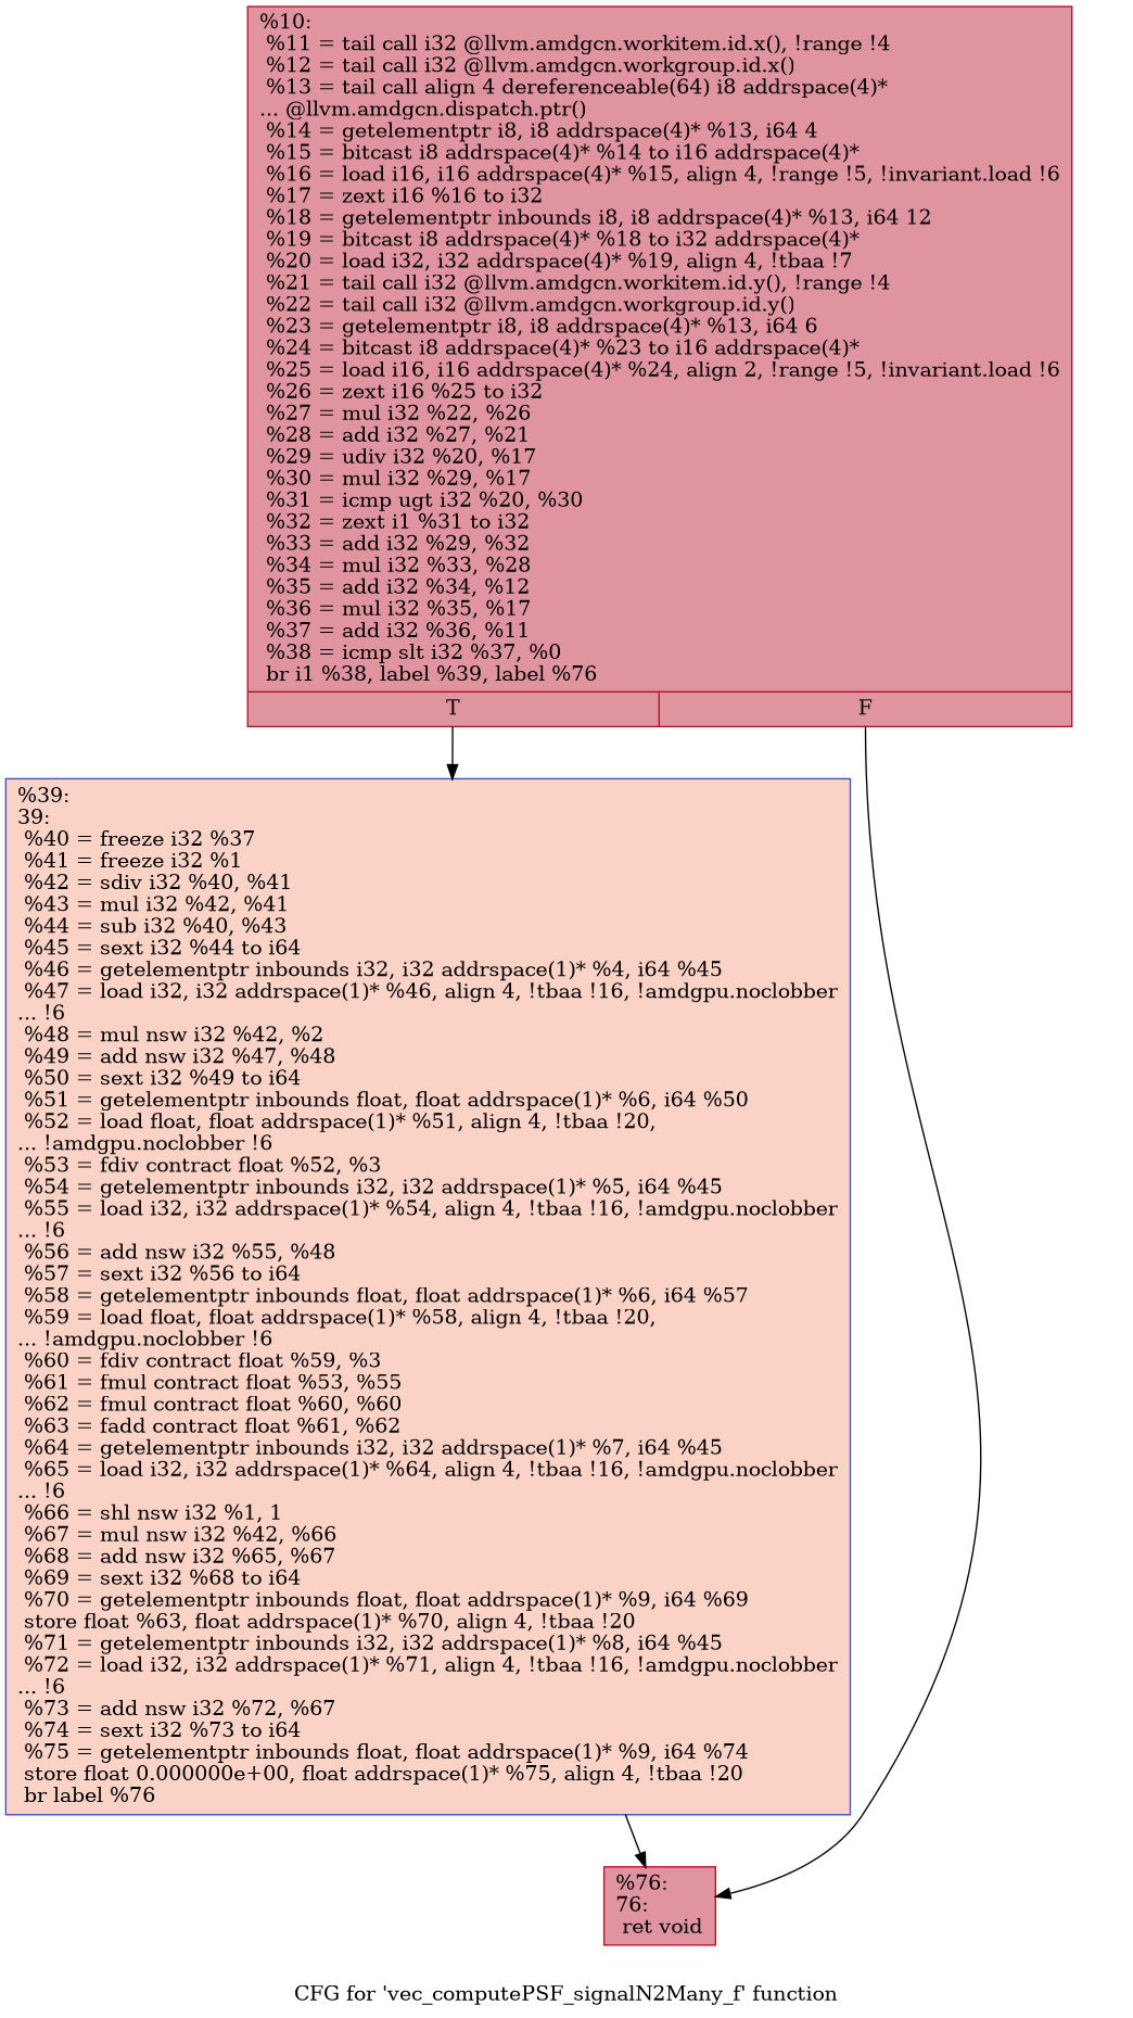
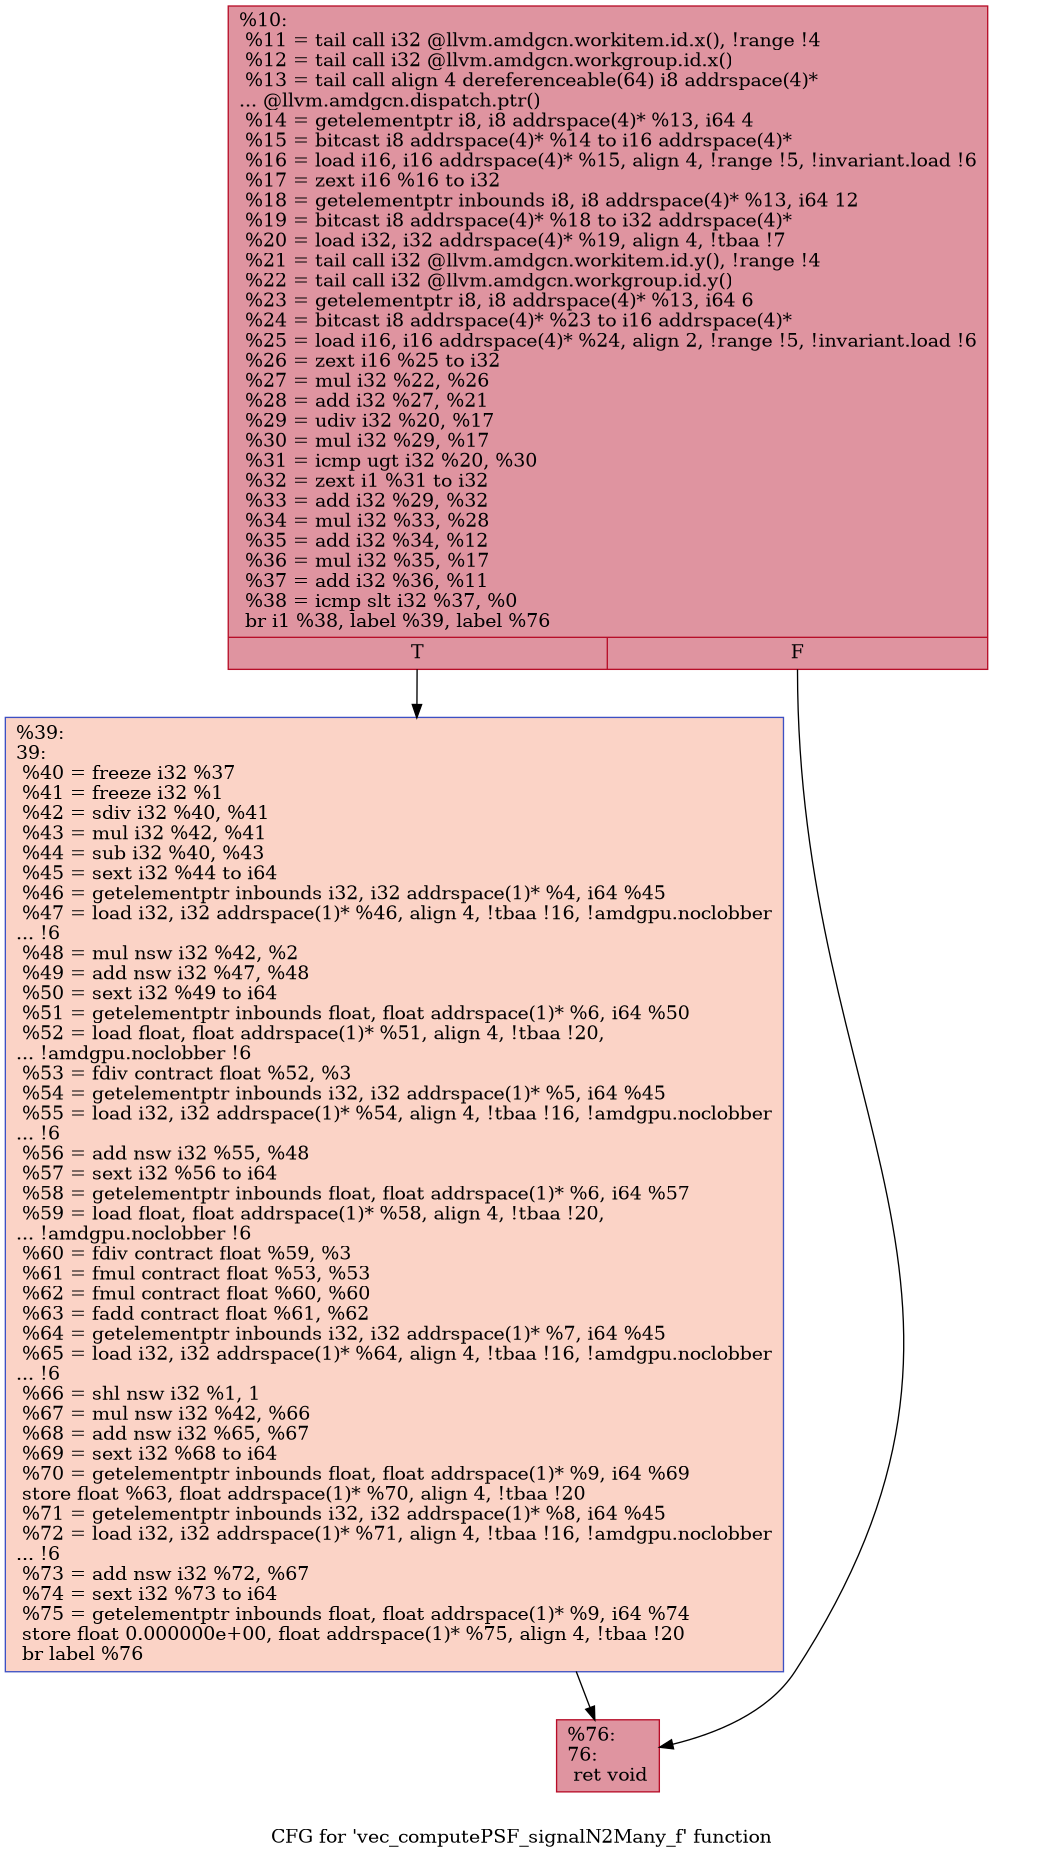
  digraph {
    label="CFG for 'vec_computePSF_signalN2Many_f' function"
    node [color="#b70d28ff" fillcolor="#b70d2870" shape=record style=filled]
    n1 [label="{%10:\l  %11 = tail call i32 @llvm.amdgcn.workitem.id.x(), !range !4\l  %12 = tail call i32 @llvm.amdgcn.workgroup.id.x()\l  %13 = tail call align 4 dereferenceable(64) i8 addrspace(4)*\l... @llvm.amdgcn.dispatch.ptr()\l  %14 = getelementptr i8, i8 addrspace(4)* %13, i64 4\l  %15 = bitcast i8 addrspace(4)* %14 to i16 addrspace(4)*\l  %16 = load i16, i16 addrspace(4)* %15, align 4, !range !5, !invariant.load !6\l  %17 = zext i16 %16 to i32\l  %18 = getelementptr inbounds i8, i8 addrspace(4)* %13, i64 12\l  %19 = bitcast i8 addrspace(4)* %18 to i32 addrspace(4)*\l  %20 = load i32, i32 addrspace(4)* %19, align 4, !tbaa !7\l  %21 = tail call i32 @llvm.amdgcn.workitem.id.y(), !range !4\l  %22 = tail call i32 @llvm.amdgcn.workgroup.id.y()\l  %23 = getelementptr i8, i8 addrspace(4)* %13, i64 6\l  %24 = bitcast i8 addrspace(4)* %23 to i16 addrspace(4)*\l  %25 = load i16, i16 addrspace(4)* %24, align 2, !range !5, !invariant.load !6\l  %26 = zext i16 %25 to i32\l  %27 = mul i32 %22, %26\l  %28 = add i32 %27, %21\l  %29 = udiv i32 %20, %17\l  %30 = mul i32 %29, %17\l  %31 = icmp ugt i32 %20, %30\l  %32 = zext i1 %31 to i32\l  %33 = add i32 %29, %32\l  %34 = mul i32 %33, %28\l  %35 = add i32 %34, %12\l  %36 = mul i32 %35, %17\l  %37 = add i32 %36, %11\l  %38 = icmp slt i32 %37, %0\l  br i1 %38, label %39, label %76\l|{<s0>T|<s1>F}}"]
-   n2 [color="#3d50c3ff" fillcolor="#f59c7d70" label="{%39:\l39:                                               \l  %40 = freeze i32 %37\l  %41 = freeze i32 %1\l  %42 = sdiv i32 %40, %41\l  %43 = mul i32 %42, %41\l  %44 = sub i32 %40, %43\l  %45 = sext i32 %44 to i64\l  %46 = getelementptr inbounds i32, i32 addrspace(1)* %4, i64 %45\l  %47 = load i32, i32 addrspace(1)* %46, align 4, !tbaa !16, !amdgpu.noclobber\l... !6\l  %48 = mul nsw i32 %42, %2\l  %49 = add nsw i32 %47, %48\l  %50 = sext i32 %49 to i64\l  %51 = getelementptr inbounds float, float addrspace(1)* %6, i64 %50\l  %52 = load float, float addrspace(1)* %51, align 4, !tbaa !20,\l... !amdgpu.noclobber !6\l  %53 = fdiv contract float %52, %3\l  %54 = getelementptr inbounds i32, i32 addrspace(1)* %5, i64 %45\l  %55 = load i32, i32 addrspace(1)* %54, align 4, !tbaa !16, !amdgpu.noclobber\l... !6\l  %56 = add nsw i32 %55, %48\l  %57 = sext i32 %56 to i64\l  %58 = getelementptr inbounds float, float addrspace(1)* %6, i64 %57\l  %59 = load float, float addrspace(1)* %58, align 4, !tbaa !20,\l... !amdgpu.noclobber !6\l  %60 = fdiv contract float %59, %3\l  %61 = fmul contract float %53, %55\l  %62 = fmul contract float %60, %60\l  %63 = fadd contract float %61, %62\l  %64 = getelementptr inbounds i32, i32 addrspace(1)* %7, i64 %45\l  %65 = load i32, i32 addrspace(1)* %64, align 4, !tbaa !16, !amdgpu.noclobber\l... !6\l  %66 = shl nsw i32 %1, 1\l  %67 = mul nsw i32 %42, %66\l  %68 = add nsw i32 %65, %67\l  %69 = sext i32 %68 to i64\l  %70 = getelementptr inbounds float, float addrspace(1)* %9, i64 %69\l  store float %63, float addrspace(1)* %70, align 4, !tbaa !20\l  %71 = getelementptr inbounds i32, i32 addrspace(1)* %8, i64 %45\l  %72 = load i32, i32 addrspace(1)* %71, align 4, !tbaa !16, !amdgpu.noclobber\l... !6\l  %73 = add nsw i32 %72, %67\l  %74 = sext i32 %73 to i64\l  %75 = getelementptr inbounds float, float addrspace(1)* %9, i64 %74\l  store float 0.000000e+00, float addrspace(1)* %75, align 4, !tbaa !20\l  br label %76\l}"]
+   n2 [color="#3d50c3ff" fillcolor="#f59c7d70" label="{%39:\l39:                                               \l  %40 = freeze i32 %37\l  %41 = freeze i32 %1\l  %42 = sdiv i32 %40, %41\l  %43 = mul i32 %42, %41\l  %44 = sub i32 %40, %43\l  %45 = sext i32 %44 to i64\l  %46 = getelementptr inbounds i32, i32 addrspace(1)* %4, i64 %45\l  %47 = load i32, i32 addrspace(1)* %46, align 4, !tbaa !16, !amdgpu.noclobber\l... !6\l  %48 = mul nsw i32 %42, %2\l  %49 = add nsw i32 %47, %48\l  %50 = sext i32 %49 to i64\l  %51 = getelementptr inbounds float, float addrspace(1)* %6, i64 %50\l  %52 = load float, float addrspace(1)* %51, align 4, !tbaa !20,\l... !amdgpu.noclobber !6\l  %53 = fdiv contract float %52, %3\l  %54 = getelementptr inbounds i32, i32 addrspace(1)* %5, i64 %45\l  %55 = load i32, i32 addrspace(1)* %54, align 4, !tbaa !16, !amdgpu.noclobber\l... !6\l  %56 = add nsw i32 %55, %48\l  %57 = sext i32 %56 to i64\l  %58 = getelementptr inbounds float, float addrspace(1)* %6, i64 %57\l  %59 = load float, float addrspace(1)* %58, align 4, !tbaa !20,\l... !amdgpu.noclobber !6\l  %60 = fdiv contract float %59, %3\l  %61 = fmul contract float %53, %53\l  %62 = fmul contract float %60, %60\l  %63 = fadd contract float %61, %62\l  %64 = getelementptr inbounds i32, i32 addrspace(1)* %7, i64 %45\l  %65 = load i32, i32 addrspace(1)* %64, align 4, !tbaa !16, !amdgpu.noclobber\l... !6\l  %66 = shl nsw i32 %1, 1\l  %67 = mul nsw i32 %42, %66\l  %68 = add nsw i32 %65, %67\l  %69 = sext i32 %68 to i64\l  %70 = getelementptr inbounds float, float addrspace(1)* %9, i64 %69\l  store float %63, float addrspace(1)* %70, align 4, !tbaa !20\l  %71 = getelementptr inbounds i32, i32 addrspace(1)* %8, i64 %45\l  %72 = load i32, i32 addrspace(1)* %71, align 4, !tbaa !16, !amdgpu.noclobber\l... !6\l  %73 = add nsw i32 %72, %67\l  %74 = sext i32 %73 to i64\l  %75 = getelementptr inbounds float, float addrspace(1)* %9, i64 %74\l  store float 0.000000e+00, float addrspace(1)* %75, align 4, !tbaa !20\l  br label %76\l}"]
    n3 [label="{%76:\l76:                                               \l  ret void\l}"]
    n1 -> n2 [tailport=s0]
    n1 -> n3 [tailport=s1]
    n2 -> n3
  }
